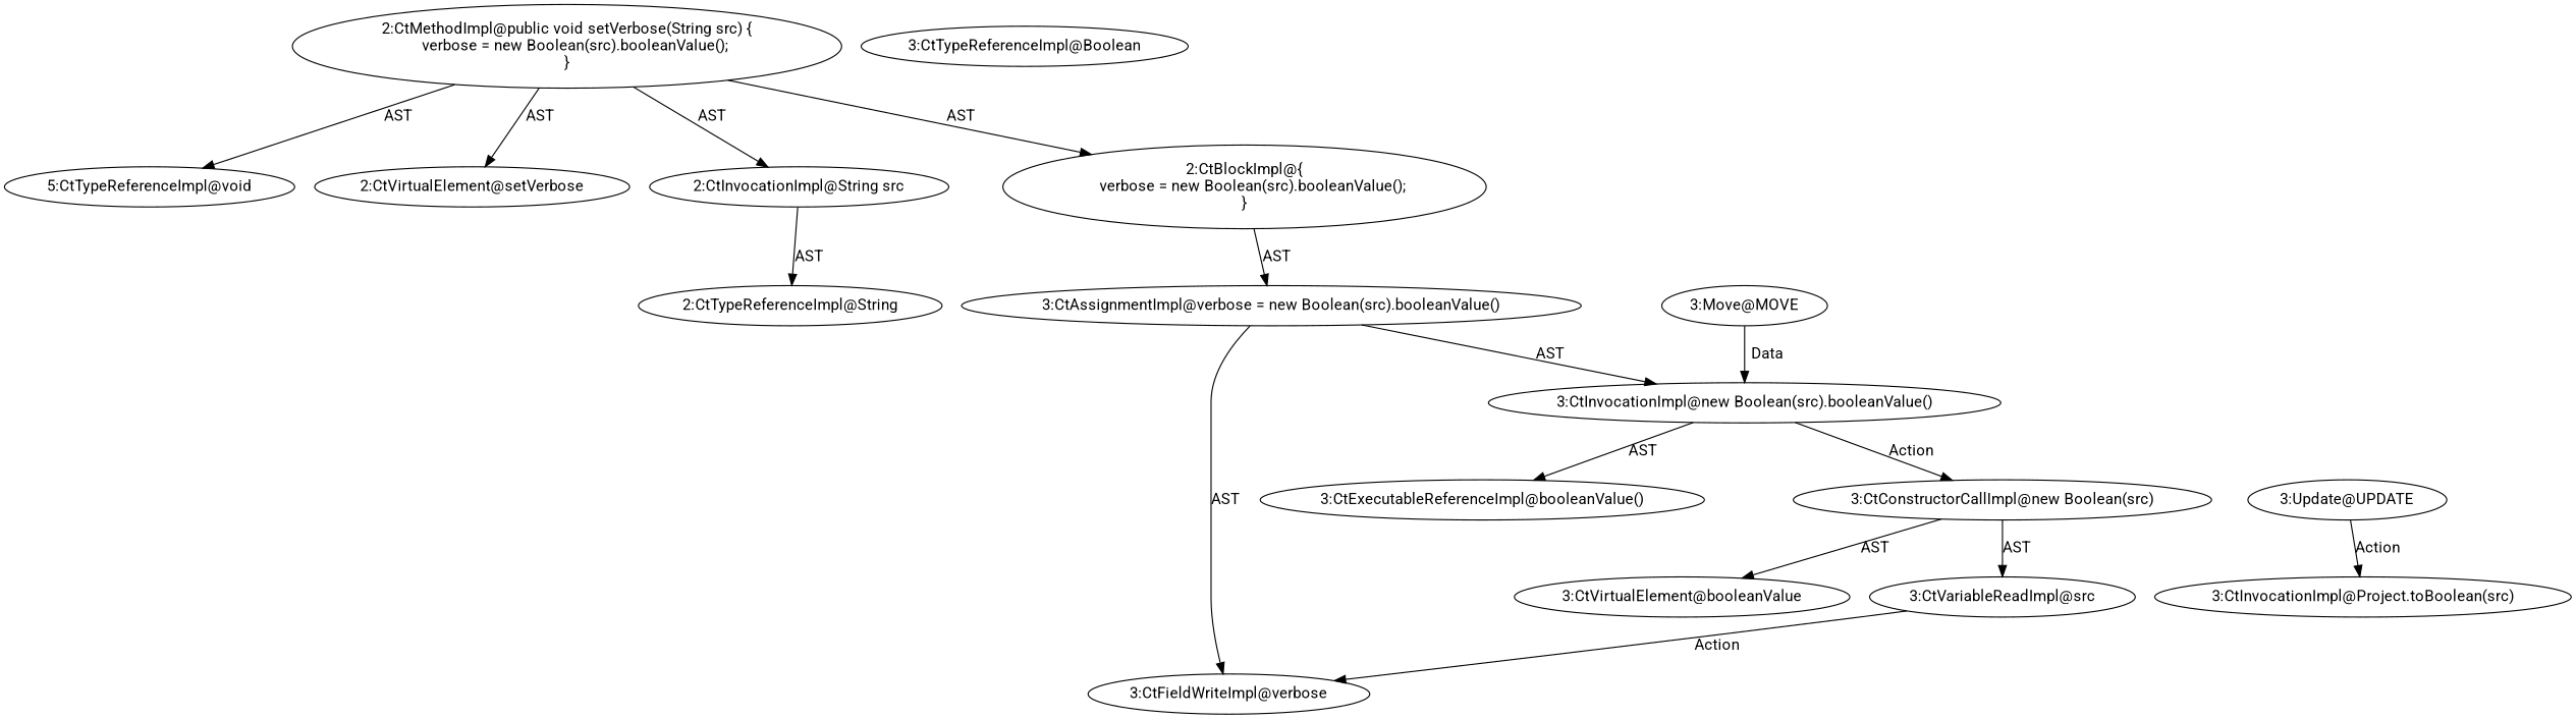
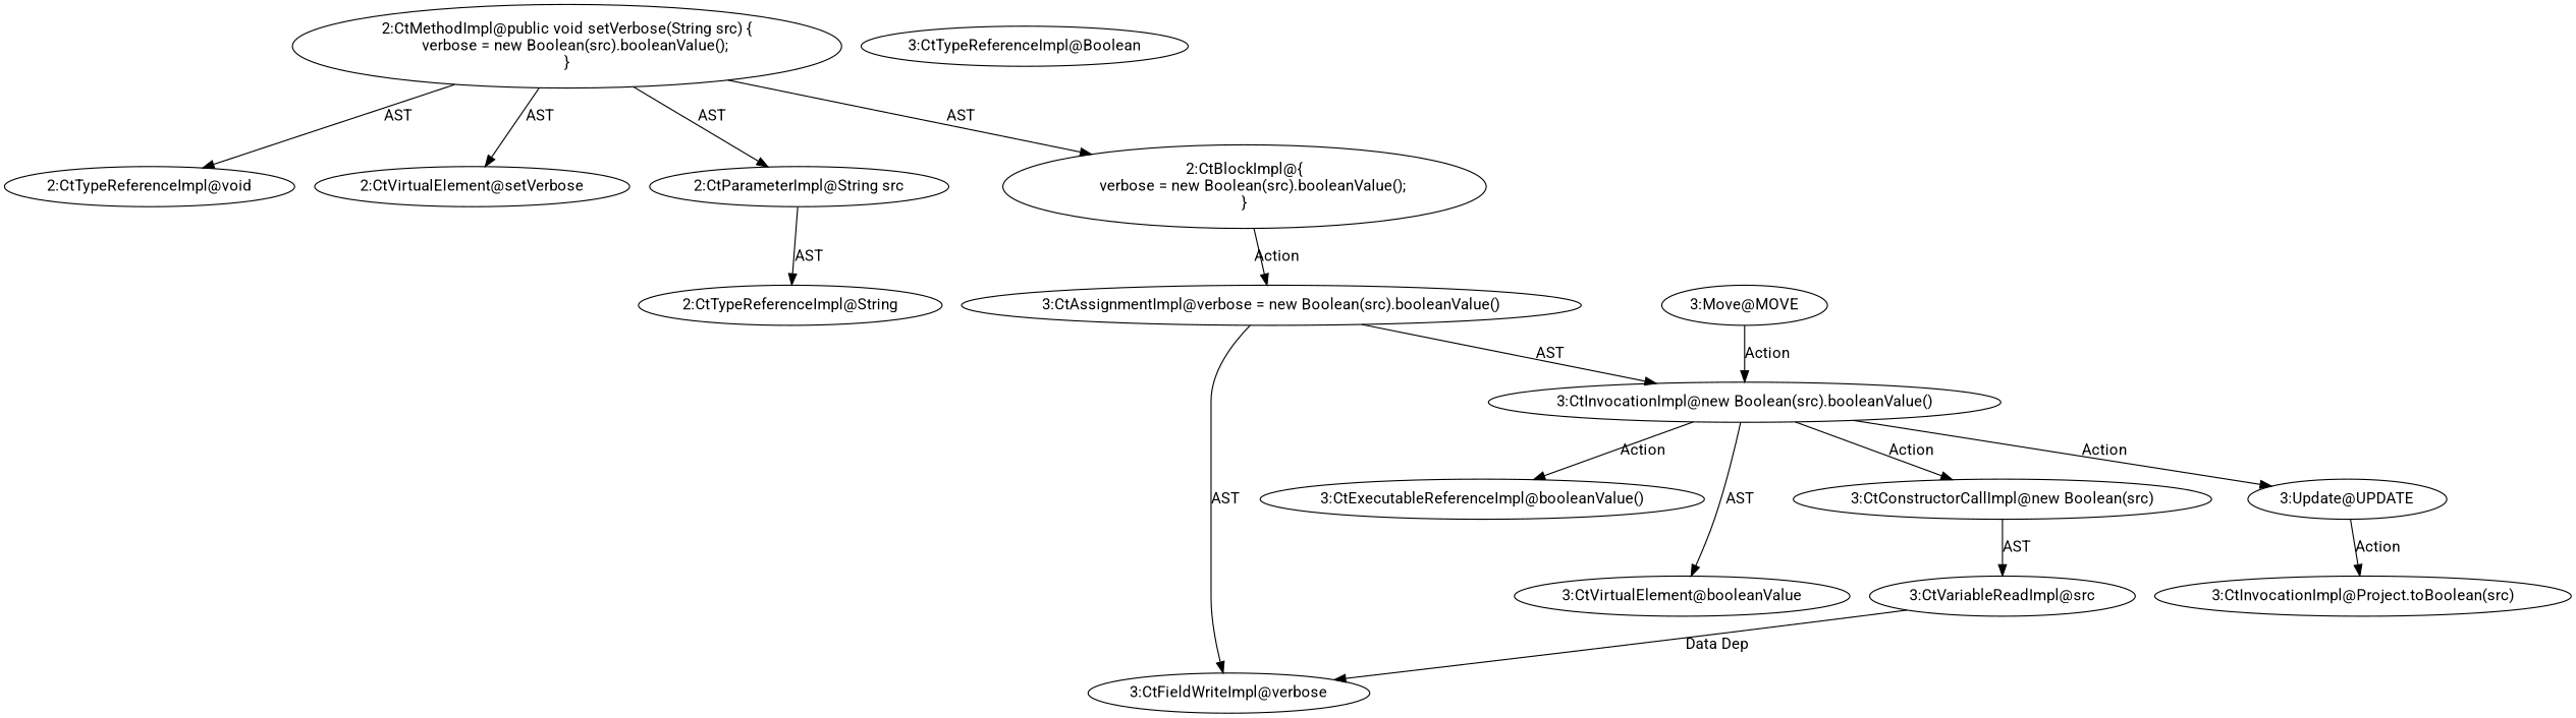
  digraph {
    fontname=Roboto
    node [fontname=Roboto shape=ellipse]
    edge [fontname=Roboto]
-   n1 [label="5:CtTypeReferenceImpl@void"]
+   n1 [label="2:CtTypeReferenceImpl@void"]
    n2 [label="2:CtVirtualElement@setVerbose"]
-   n3 [label="2:CtInvocationImpl@String src"]
+   n3 [label="2:CtParameterImpl@String src"]
    n4 [label="2:CtTypeReferenceImpl@String"]
    n5 [label="3:CtFieldWriteImpl@verbose"]
    n6 [label="3:CtExecutableReferenceImpl@booleanValue()"]
    n7 [label="3:CtVirtualElement@booleanValue"]
    n8 [label="3:CtTypeReferenceImpl@Boolean"]
    n9 [label="3:CtVariableReadImpl@src"]
    n10 [label="3:Move@MOVE"]
    n11 [label="3:CtInvocationImpl@new Boolean(src).booleanValue()"]
    n12 [label="3:CtConstructorCallImpl@new Boolean(src)"]
    n13 [label="3:Update@UPDATE"]
    n14 [label="3:CtInvocationImpl@Project.toBoolean(src)"]
    n15 [label="3:CtAssignmentImpl@verbose = new Boolean(src).booleanValue()"]
    n16 [label="2:CtBlockImpl@\{\n    verbose = new Boolean(src).booleanValue();\n\}"]
    n17 [label="2:CtMethodImpl@public void setVerbose(String src) \{\n    verbose = new Boolean(src).booleanValue();\n\}"]
    n3 -> n4 [label=AST]
-   n9 -> n5 [label=Action]
-   n10 -> n11 [label=Data]
-   n11 -> n6 [label=AST]
-   n12 -> n7 [label=AST]
+   n9 -> n5 [label="Data Dep"]
+   n10 -> n11 [label=Action]
+   n11 -> n6 [label=Action]
+   n11 -> n7 [label=AST]
    n11 -> n12 [label=Action]
+   n11 -> n13 [label=Action]
    n12 -> n9 [label=AST]
    n13 -> n14 [label=Action]
    n15 -> n5 [label=AST]
    n15 -> n11 [label=AST]
-   n16 -> n15 [label=AST]
+   n16 -> n15 [label=Action]
    n17 -> n1 [label=AST]
    n17 -> n2 [label=AST]
    n17 -> n3 [label=AST]
    n17 -> n16 [label=AST]
  }
